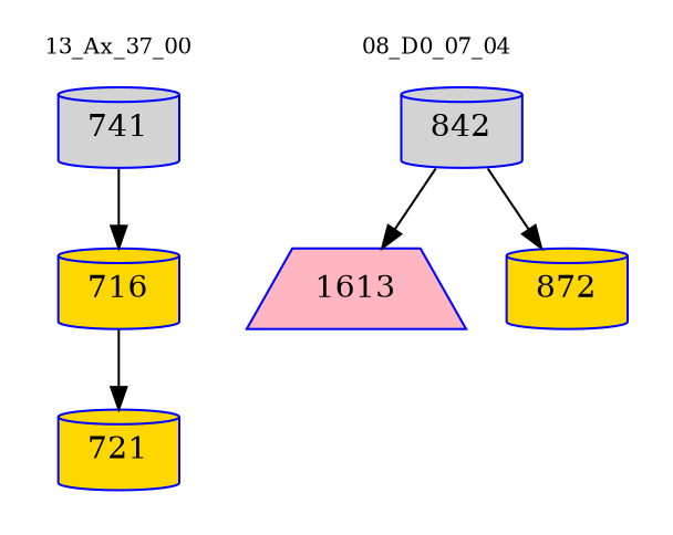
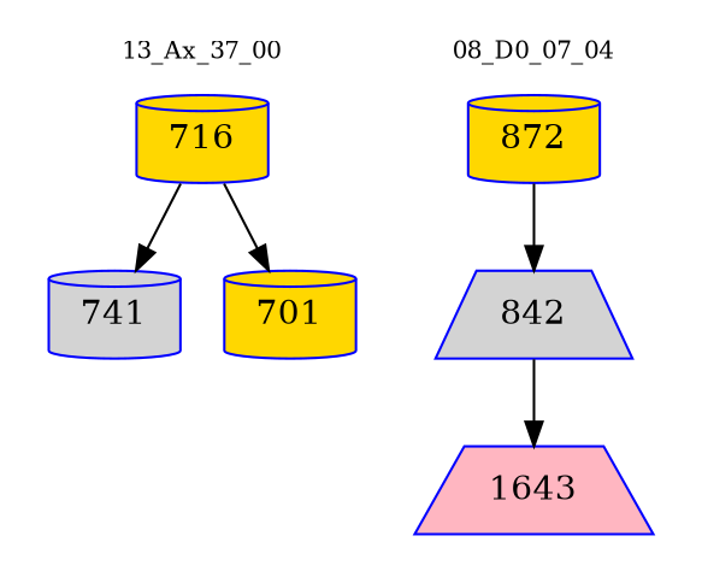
  digraph {
    node [color=blue fillcolor=gold shape=cylinder style=filled]
    edge [color=black]
    n1 [label=716]
    n2 [fillcolor=lightgrey label=741]
-   n3 [label=721]
-   n4 [fillcolor=lightgrey label=842]
-   n5 [fillcolor=lightpink label=1613 shape=trapezium]
+   n3 [label=701]
+   n4 [fillcolor=lightgrey label=842 shape=trapezium]
+   n5 [fillcolor=lightpink label=1643 shape=trapezium]
    n6 [label=872]
    subgraph cluster_1 {
      color=white
      fontsize=10
      label="13_Ax_37_00"
      n1
      n2
      n3
    }
    subgraph cluster_2 {
      color=white
      fontsize=10
      label="08_D0_07_04"
      n4
      n5
      n6
    }
-   n2 -> n1
+   n1 -> n2
    n1 -> n3
    n4 -> n5
-   n4 -> n6
+   n6 -> n4
  }
